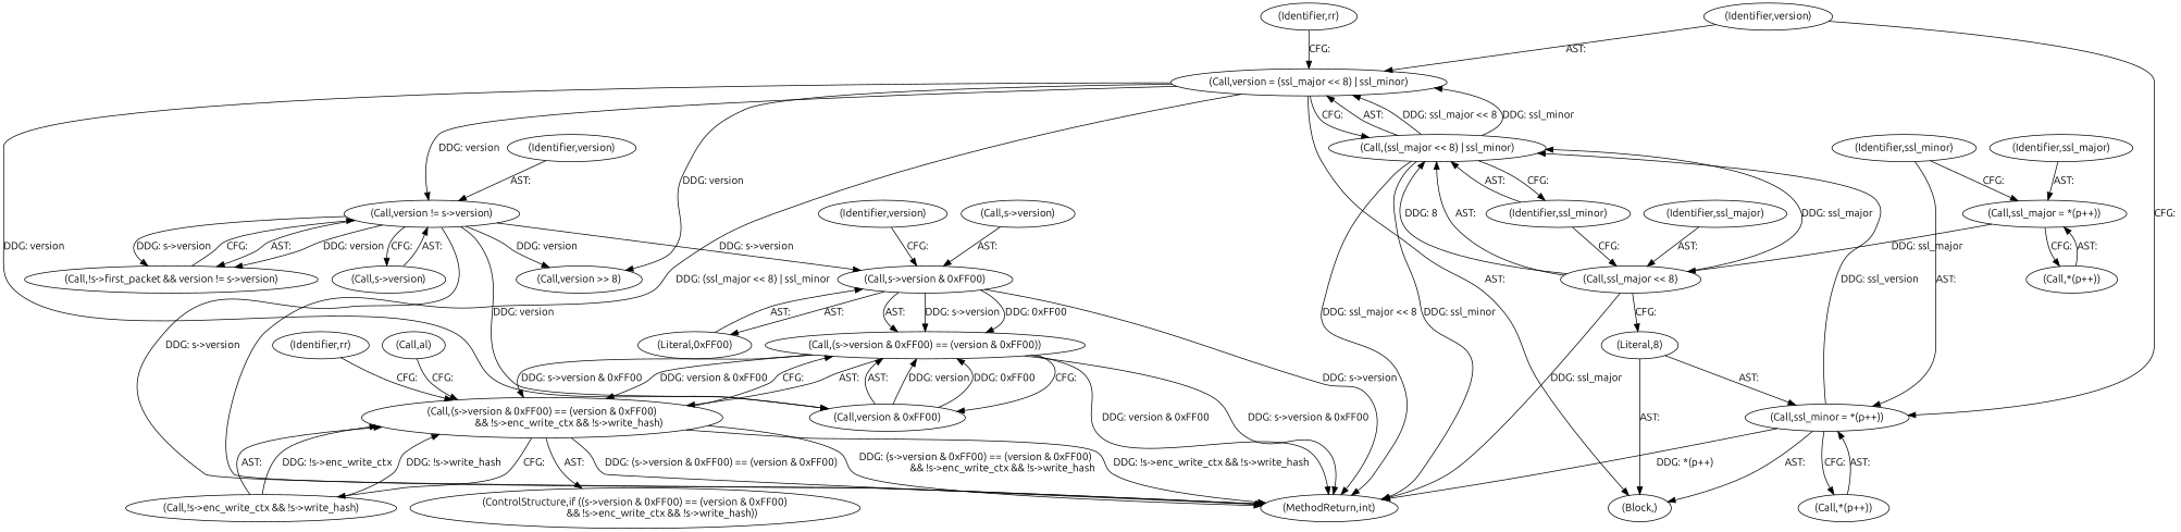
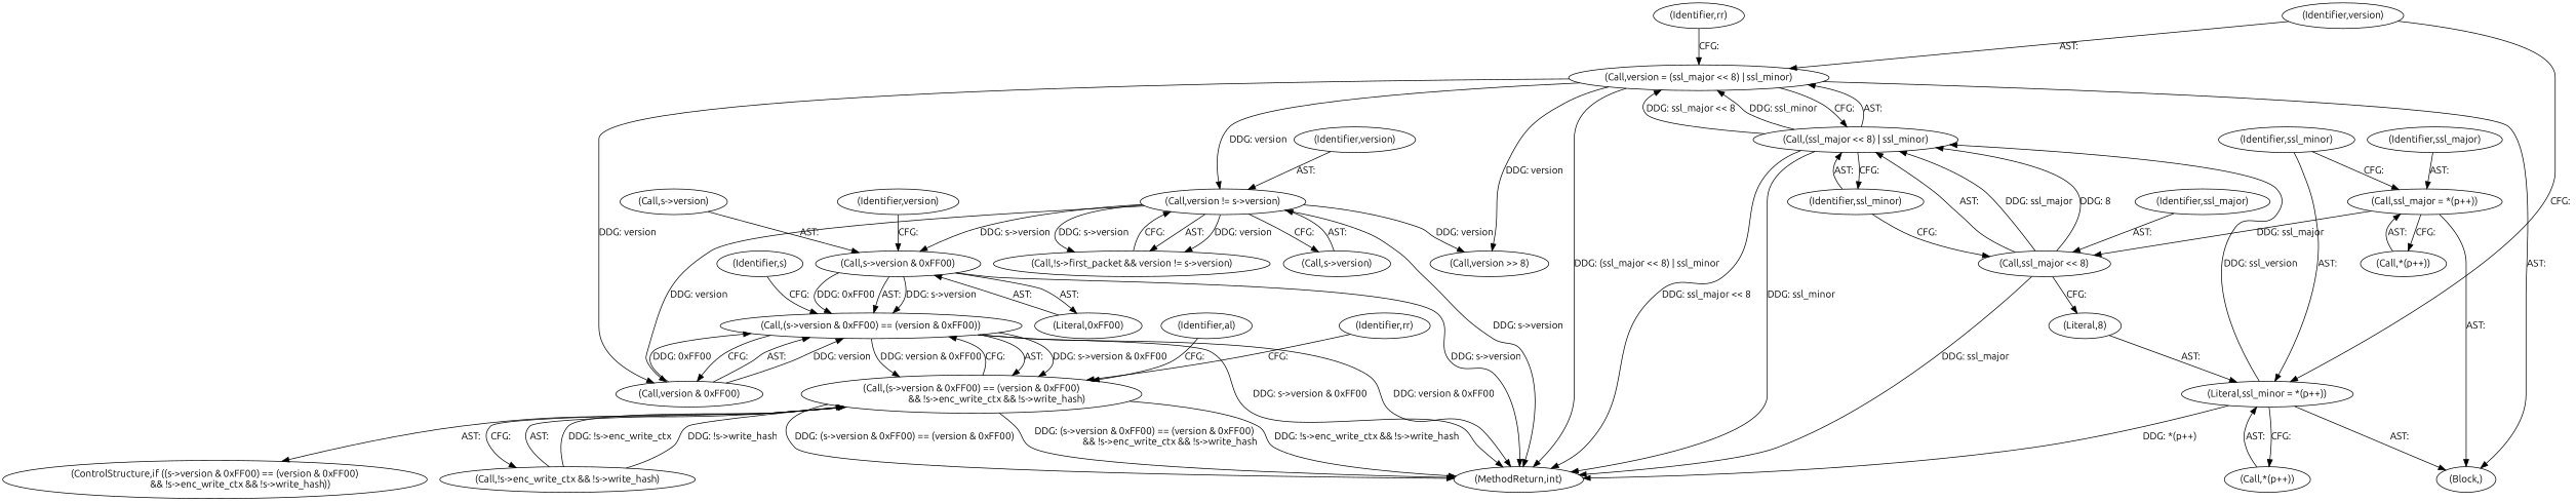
  digraph {
    fontname=Ubuntu
    node [fontname=Ubuntu]
    edge [fontname=Ubuntu]
    n1 [label="(Call,s->version & 0xFF00)"]
    n2 [label="(Call,(s->version & 0xFF00) == (version & 0xFF00))"]
    n3 [label="(MethodReturn,int)"]
    n4 [label="(Literal,0xFF00)"]
    n5 [label="(Call,version & 0xFF00)"]
    n6 [label="(Call,(s->version & 0xFF00) == (version & 0xFF00)\n                        && !s->enc_write_ctx && !s->write_hash)"]
    n7 [label="(Call,version != s->version)"]
    n8 [label="(Call,s->version)"]
    n9 [label="(Call,!s->first_packet && version != s->version)"]
    n10 [label="(Call,version >> 8)"]
    n11 [label="(Call,version = (ssl_major << 8) | ssl_minor)"]
    n12 [label="(Call,(ssl_major << 8) | ssl_minor)"]
    n13 [label="(Block,)"]
    n14 [label="(Identifier,ssl_minor)"]
    n15 [label="(Call,ssl_major << 8)"]
    n16 [label="(Literal,8)"]
-   n17 [label="(Call,ssl_minor = *(p++))"]
+   n17 [label="(Literal,ssl_minor = *(p++))"]
    n18 [label="(Call,ssl_major = *(p++))"]
    n19 [label="(Call,*(p++))"]
    n20 [label="(Call,*(p++))"]
    n21 [label="(Call,!s->enc_write_ctx && !s->write_hash)"]
    n22 [label="(ControlStructure,if ((s->version & 0xFF00) == (version & 0xFF00)\n                        && !s->enc_write_ctx && !s->write_hash))"]
    n23 [label="(Identifier,version)"]
    n24 [label="(Call,s->version)"]
    n25 [label="(Identifier,ssl_minor)"]
    n26 [label="(Identifier,version)"]
    n27 [label="(Identifier,version)"]
    n28 [label="(Identifier,rr)"]
    n29 [label="(Identifier,ssl_major)"]
    n30 [label="(Identifier,rr)"]
    n31 [label="(Identifier,ssl_major)"]
-   n33 [label="(Call,al)"]
+   n32 [label="(Identifier,s)"]
+   n33 [label="(Identifier,al)"]
    n1 -> n2 [label="AST: "]
    n1 -> n2 [label="DDG: s->version"]
    n1 -> n2 [label="DDG: 0xFF00"]
    n1 -> n3 [label="DDG: s->version"]
    n1 -> n4 [label="AST: "]
    n2 -> n3 [label="DDG: s->version & 0xFF00"]
    n2 -> n3 [label="DDG: version & 0xFF00"]
    n2 -> n5 [label="CFG: "]
    n2 -> n6 [label="AST: "]
    n2 -> n6 [label="DDG: s->version & 0xFF00"]
    n2 -> n6 [label="DDG: version & 0xFF00"]
    n4 -> n1 [label="AST: "]
    n5 -> n2 [label="AST: "]
    n5 -> n2 [label="DDG: version"]
    n5 -> n2 [label="DDG: 0xFF00"]
    n6 -> n2 [label="CFG: "]
    n6 -> n3 [label="DDG: (s->version & 0xFF00) == (version & 0xFF00)"]
    n6 -> n3 [label="DDG: (s->version & 0xFF00) == (version & 0xFF00)\n                        && !s->enc_write_ctx && !s->write_hash"]
    n6 -> n3 [label="DDG: !s->enc_write_ctx && !s->write_hash"]
    n6 -> n21 [label="CFG: "]
    n6 -> n22 [label="AST: "]
    n7 -> n1 [label="DDG: s->version"]
    n7 -> n3 [label="DDG: s->version"]
    n7 -> n5 [label="DDG: version"]
    n7 -> n8 [label="CFG: "]
    n7 -> n9 [label="AST: "]
    n7 -> n9 [label="DDG: version"]
    n7 -> n9 [label="DDG: s->version"]
    n7 -> n10 [label="DDG: version"]
    n8 -> n7 [label="AST: "]
    n9 -> n7 [label="CFG: "]
    n11 -> n3 [label="DDG: (ssl_major << 8) | ssl_minor"]
    n11 -> n5 [label="DDG: version"]
    n11 -> n7 [label="DDG: version"]
    n11 -> n10 [label="DDG: version"]
    n11 -> n12 [label="CFG: "]
    n11 -> n13 [label="AST: "]
    n12 -> n3 [label="DDG: ssl_minor"]
    n12 -> n3 [label="DDG: ssl_major << 8"]
    n12 -> n11 [label="AST: "]
    n12 -> n11 [label="DDG: ssl_major << 8"]
    n12 -> n11 [label="DDG: ssl_minor"]
    n12 -> n14 [label="CFG: "]
    n14 -> n12 [label="AST: "]
    n14 -> n15 [label="CFG: "]
    n15 -> n3 [label="DDG: ssl_major"]
    n15 -> n12 [label="AST: "]
    n15 -> n12 [label="DDG: ssl_major"]
    n15 -> n12 [label="DDG: 8"]
    n15 -> n16 [label="CFG: "]
    n16 -> n17 [label="AST: "]
    n17 -> n3 [label="DDG: *(p++)"]
    n17 -> n12 [label="DDG: ssl_version"]
    n17 -> n13 [label="AST: "]
    n17 -> n20 [label="CFG: "]
-   n16 -> n13 [label="AST: "]
+   n18 -> n13 [label="AST: "]
    n18 -> n15 [label="DDG: ssl_major"]
    n18 -> n19 [label="CFG: "]
    n19 -> n18 [label="AST: "]
    n20 -> n17 [label="AST: "]
    n21 -> n6 [label="AST: "]
    n21 -> n6 [label="DDG: !s->enc_write_ctx"]
    n21 -> n6 [label="DDG: !s->write_hash"]
    n23 -> n11 [label="AST: "]
    n23 -> n17 [label="CFG: "]
    n24 -> n1 [label="AST: "]
    n25 -> n17 [label="AST: "]
    n25 -> n18 [label="CFG: "]
    n26 -> n1 [label="CFG: "]
    n27 -> n7 [label="AST: "]
    n28 -> n11 [label="CFG: "]
    n29 -> n15 [label="AST: "]
    n30 -> n6 [label="CFG: "]
    n31 -> n18 [label="AST: "]
+   n32 -> n2 [label="CFG: "]
    n33 -> n6 [label="CFG: "]
  }
